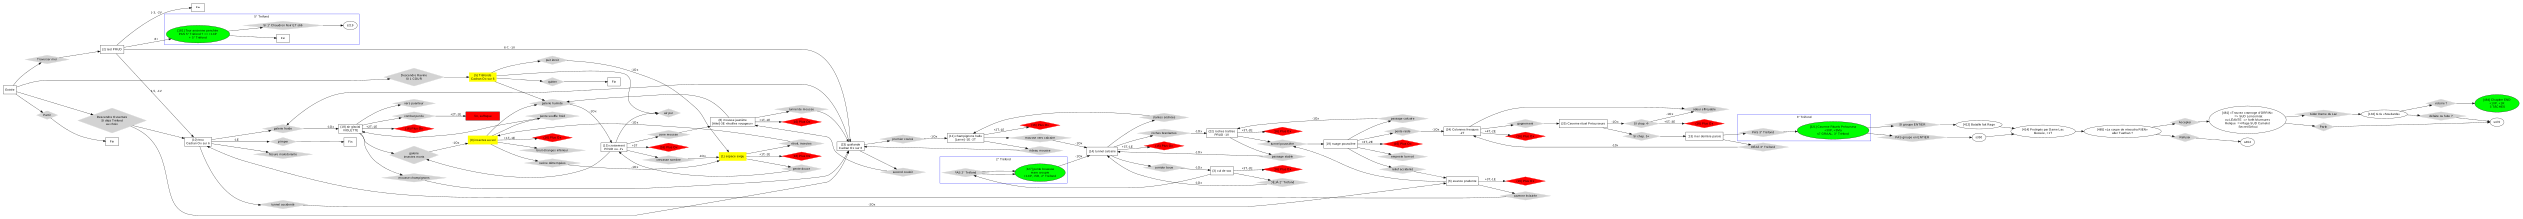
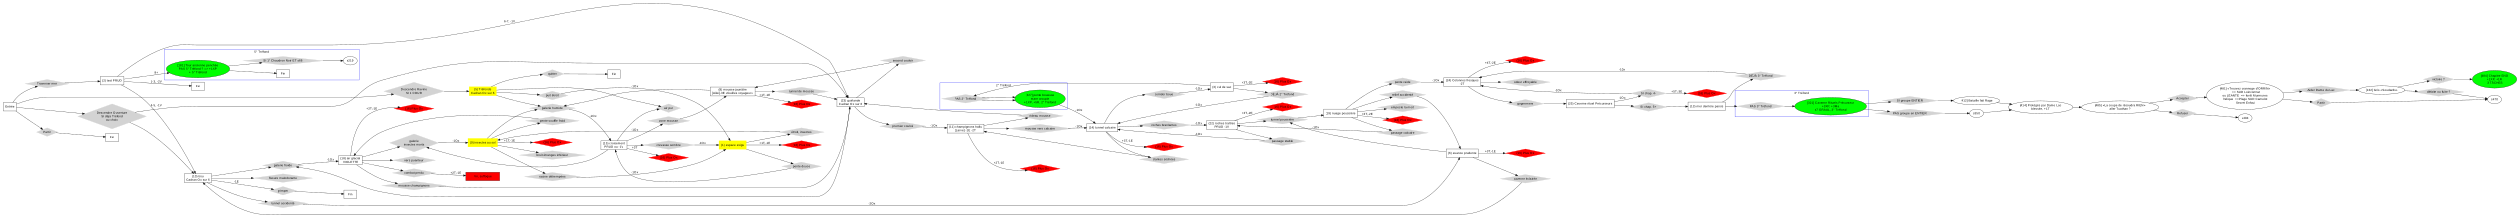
  digraph {
    fontname="Liberation Sans"
    rankdir=LR
    node [fontname="Liberation Sans" shape=diamond style=filled color=lightgrey]
    edge [fontname="Liberation Sans"]
    n1 [label=Fin shape=record style="" color=""]
    n2 [label=Fin shape=record style="" color=""]
    n3 [label=Fin shape=record style="" color=""]
    n4 [label=Fin shape=record style="" color=""]
    n5 [label=Fin shape=record style="" color=""]
    n6 [fillcolor=red label="Fin, suffoque" shape=record width=2 color=""]
    "Entrée" [shape=record style="" color=""]
    n8 [color=red label="(16) Plus Ox" width=2]
    n9 [color=red label="(16) Plus Ox" width=2]
    n10 [color=red label="(16) Plus Ox" width=2]
    n11 [color=red label="(16) Plus Ox" width=2]
    n12 [color=red label="(16) Plus Ox" width=2]
    n13 [color=red label="(16) Plus Ox" width=2]
    n14 [color=red label="(16) Plus Ox" width=2]
    n15 [color=red label="(16) Plus Ox" width=2]
    n16 [color=red label="(16) Plus Ox" width=2]
    n17 [color=red label="(16) Plus Ox" width=2]
    n18 [color=red label="(16) Plus Ox" width=2]
    n19 [color=red label="(16) Plus Ox" width=2]
    n20 [color=red label="(16) Plus Ox" width=2]
    n21 [label="Traverser mer"]
    n22 [label="Descendre Ravine\nSI 1 COUR"]
    n23 [label="Descendre Ouverture\nSI déjà Tréfond\nau choix"]
    n24 [label=Partir]
    n25 [label="pente douce"]
    n26 [label="étroit, insectes"]
    n27 [label="PAS 2° Tréfond"]
    n28 [label="DÉJÀ 2° Tréfond"]
    n29 [label=quitter]
    n30 [label="puit étroit"]
    n31 [label="caverne éclairée"]
    n32 [label="tunnel poussière"]
    n33 [label="tunnel de mousse"]
    n34 [label="galerie humide"]
    n35 [label="racine détrempées"]
    n36 [label="pente souffle froid"]
    n37 [label="bruit étranges inférieur"]
    n38 [label=grimper]
    n39 [label="galerie froide"]
    n40 [label="tunnel accidenté"]
    n41 [label="fissure malodorante"]
    n42 [label="rideau mousse"]
    n43 [label="mousse vers calcaire"]
    n44 [label="PAS 3° Tréfond"]
    n45 [label="DÉJÀ 3° Tréfond"]
    n46 [label="plantes séchées"]
    n47 [label="corridor boue"]
    n48 [label="roches branlantes"]
    n49 [label="air pur"]
    n50 [label="galerie\ninsectes morts"]
    n51 [label="crevasse sombre"]
    n52 [label="zone mousse"]
    n53 [label="combat perdu"]
    n54 [label="vers puanteur"]
    n55 [label="mousse champignons"]
    n56 [label="pente raide"]
    n57 [label="passage calcaire"]
    n58 [label="empeste la mort"]
    n59 [label="relief accidenté"]
    n60 [label="passage stable"]
    n61 [label="premier couloir"]
    n62 [label="second couloir"]
    n63 [label=gognement]
    n64 [label="odeur effroyable"]
    n65 [label="SI chap. 5+"]
    n66 [label="SI chap. 4-"]
    n67 [label="victoire ?"]
    n68 [label="défaite ou fuite ?"]
    n69 [label="SI 1° Chaudron Noir ET s66"]
    n70 [label="SI groupe ENTIER"]
    n71 [label="PAS groupe en ENTIER"]
    n72 [label="Aider Dame du Lac"]
    n73 [label=Partir]
    n74 [label=Accepter]
    n75 [label=Refuser]
    n76 [color=yellow label="(1) espace exigu" shape=box]
    n77 [label="(2) test PRUD" shape=box style="" color=""]
    n78 [label="(3) cul de sac" shape=box style="" color=""]
    n79 [color=yellow label="(5) Tréfonds\nCadran Ox sur 6" shape=box]
    n80 [label="(6) avance prudente" shape=box style="" color=""]
    n81 [label="(8) mousse jaunâtre\n[Ailei]-3E «feuilles voyageur»" shape=box style="" color=""]
    n82 [color=yellow label="(9) insectes au sol" shape=box]
    n83 [label="(10) trou\nCadran Ox sur 6" shape=box style="" color=""]
    n84 [label="(11) champignons hallu\n[Larve] -1E -2T" shape=box style="" color=""]
    n85 [label="(13) mer derrière parois" shape=box style="" color=""]
    n86 [label="(14) tunnel calcaire" shape=box style="" color=""]
    n87 [label="(15) croisement\nPRUD ou -1V" shape=box style="" color=""]
    n88 [label="(18) air glacial\n VIOLETTE" shape=box style="" color=""]
    n89 [label="(19) nuage poussière" shape=box style="" color=""]
    n90 [label="(22) roches traîtres\nPRUD -1V" shape=box style="" color=""]
    n91 [label="(23) guirlande\nCadran Ox sur 6" shape=box style="" color=""]
    n92 [label="(24) Colonnes fresques\n-2T" shape=box style="" color=""]
    n93 [label="(25) Caverne rituel Précurseurs" shape=box style="" color=""]
    n94 [label="[132] Gris «Soudards»" shape=ellipse style="" color=""]
    n95 [fillcolor=green label="[181] Tour ancienne penchée\nPAS 5° Tréfond ? => +1XP\n+ 5° Tréfond" shape=ellipse width=2 color=""]
    n96 [fillcolor=green label="[321] Caverne Rituels Précurseur\n+3XP, +3Ma\ns7 GRAAL, 3° Tréfond" shape=ellipse width=2 color=""]
    n97 [fillcolor=green label="[327] pente boueuse\nmare croupie\n+1XP, +5R, 2° Tréfond" shape=ellipse width=2 color=""]
    n98 [label="[412] Bataille fait Rage" shape=ellipse style="" color=""]
    n99 [label="[414] Protégés par Dame Lac\nblessée, +1T" shape=ellipse style="" color=""]
    n100 [label="[485] «La coupe de résoudra RIEN»\naller Tuathan ?" shape=ellipse style="" color=""]
    n101 [label="[481] «Trouvez crannoge d'ORRIN»\n  => SUD Loincomtat\nou LÉANTE  => forêt Murmures\nRelique  =>Plage SUD Camelot\n Secret Enfoui" shape=ellipse style="" color=""]
    n102 [fillcolor=green label="[484] Chapitre END\n+1XP, +1R\n 3 TÂCHES" shape=ellipse width=2 color=""]
    s219 [shape="" style="" color=""]
    s470 [shape="" style="" color=""]
    s350 [shape="" style="" color=""]
    s494 [shape="" style="" color=""]
    subgraph sub_1 {
      "Entrée"
      subgraph sub_2 {
        n1
        n2
        n3
        n4
        n5
      }
      subgraph sub_3 {
        n6
      }
    }
    subgraph sub_4 {
      n21
      n22
      n23
      n24
      n25
      n26
      n27
      n28
      n29
      n30
      n31
      n32
      n33
      n34
      n35
      n36
      n37
      n38
      n39
      n40
      n41
      n42
      n43
      n44
      n45
      n46
      n47
      n48
      n49
      n50
      n51
      n52
      n53
      n54
      n55
      n56
      n57
      n58
      n59
      n60
      n61
      n62
      n63
      n64
      n65
      n66
      n67
      n68
      n69
      n70
      n71
      n72
      n73
      n74
      n75
      subgraph sub_5 {
        n8
        n9
        n10
        n11
        n12
        n13
        n14
        n15
        n16
        n17
        n18
        n19
        n20
      }
    }
    subgraph sub_6 {
      n76
      n77
      n78
      n79
      n80
      n81
      n82
      n83
      n84
      n85
      n86
      n87
      n88
      n89
      n90
      n91
      n92
      n93
    }
    subgraph sub_7 {
      n94
      n95
      n96
      n97
      n98
      n99
      n100
      n101
      n102
    }
    subgraph cluster_8 {
      color=blue
      label="2° Tréfond"
      width=5
      n27
      n97
    }
    subgraph cluster_9 {
      color=blue
      label="3° Tréfond"
      width=5
      n44
      n96
    }
    subgraph cluster_10 {
      color=blue
      label="5° Tréfond"
      width=5
      n4
      n69
      n95
      s219
    }
    "Entrée" -> n21
    "Entrée" -> n22
    "Entrée" -> n23
    "Entrée" -> n24
    n21 -> n77
    n22 -> n79
    n23 -> n83
    n23 -> n91
    n24 -> n5
    n25 -> n87
    n26 -> n82 [label="-1Ox"]
    n27 -> n97
    n27 -> n97
    n28 -> n86 [label="-1Ox"]
    n29 -> n2
    n30 -> n76 [label="-1Ox"]
    n31 -> n83
    n32 -> n89
    n33 -> n91
    n34 -> n87 [label="-1Ox"]
    n35 -> n76 [label="-1Ox"]
    n36 -> n88
    n38 -> n3
    n39 -> n88 [label="-1Ox"]
    n40 -> n80 [label="-2Ox"]
    n42 -> n91
    n43 -> n86 [label="-1Ox"]
    n44 -> n96
    n45 -> n92 [label="-10x"]
    n46 -> n84
    n47 -> n78 [label="-1Ox"]
    n48 -> n90 [label="-1Ox"]
    n50 -> n82 [label="-1Ox"]
    n51 -> n76 [label="-1Ox"]
    n52 -> n81
    n53 -> n6 [label="+2T,-1E"]
    n55 -> n91
    n56 -> n92 [label="-1Ox"]
    n57 -> n90 [label="-1Ox"]
    n59 -> n80
    n60 -> n86 [label="-1Ox"]
    n61 -> n84 [label="-1Ox"]
    n62 -> n81
    n63 -> n93
    n65 -> n85
    n66 -> n20 [label="+5T,-3E"]
-   n66 -> n64 [label="-1Ox"]
+   n66 -> n92 [label="-1Ox"]
    n67 -> n102
    n68 -> s470
    n69 -> s219
    n70 -> n98
    n71 -> s350
    n72 -> n94
    n73 -> s470
    n74 -> n101
    n75 -> s494
    n76 -> n8 [label="+1T,-1E"]
    n76 -> n25
    n76 -> n26
    n77 -> n1 [label="1-3, -2V"]
    n77 -> n83 [label="4-5, -1V"]
    n77 -> n91 [label="6-7, -1V"]
    n77 -> n95 [label="8+"]
    n78 -> n9 [label="+3T,-2E"]
    n78 -> n27
    n78 -> n28
    n79 -> n29
    n79 -> n30
    n79 -> n34
    n79 -> n49
    n80 -> n10 [label="+3T,-1E"]
    n80 -> n31
    n80 -> n32
    n81 -> n11 [label="+1T,-1E"]
    n81 -> n33
    n81 -> n34
    n82 -> n12 [label="+1T,-1E"]
    n82 -> n34
    n82 -> n35
    n82 -> n36
    n82 -> n37
    n83 -> n38 [label="-1E"]
    n83 -> n39
    n83 -> n40
    n83 -> n41
    n84 -> n13 [label="+2T,-1E"]
    n84 -> n42
    n84 -> n43
    n85 -> n44
    n85 -> n45
    n86 -> n14 [label="+3T,-1E"]
    n86 -> n46
    n86 -> n47
    n86 -> n48
    n87 -> n15 [label="+3T"]
    n87 -> n49
    n87 -> n50
    n87 -> n51
    n87 -> n52
    n88 -> n16 [label="+2T,-1E"]
    n88 -> n50
    n88 -> n53
    n88 -> n54
    n88 -> n55
    n89 -> n17 [label="+3T,-2E"]
    n89 -> n56
    n89 -> n57
    n89 -> n58
    n89 -> n59
    n90 -> n18 [label="+3T,-2E"]
    n90 -> n32
    n90 -> n60
    n91 -> n39
    n91 -> n61
    n91 -> n62
    n92 -> n19 [label="+4T,-2E"]
    n92 -> n63
    n92 -> n64
    n93 -> n65
    n93 -> n66 [label="-1Ox"]
    n94 -> n67
    n94 -> n68
    n95 -> n4
    n95 -> n69
    n96 -> n70
    n96 -> n71
    n97 -> n86 [label="-1Ox"]
    n98 -> n99
    n99 -> n100
    n100 -> n74
    n100 -> n75
    n101 -> n72
    n101 -> n73
    s350 -> n99
  }
